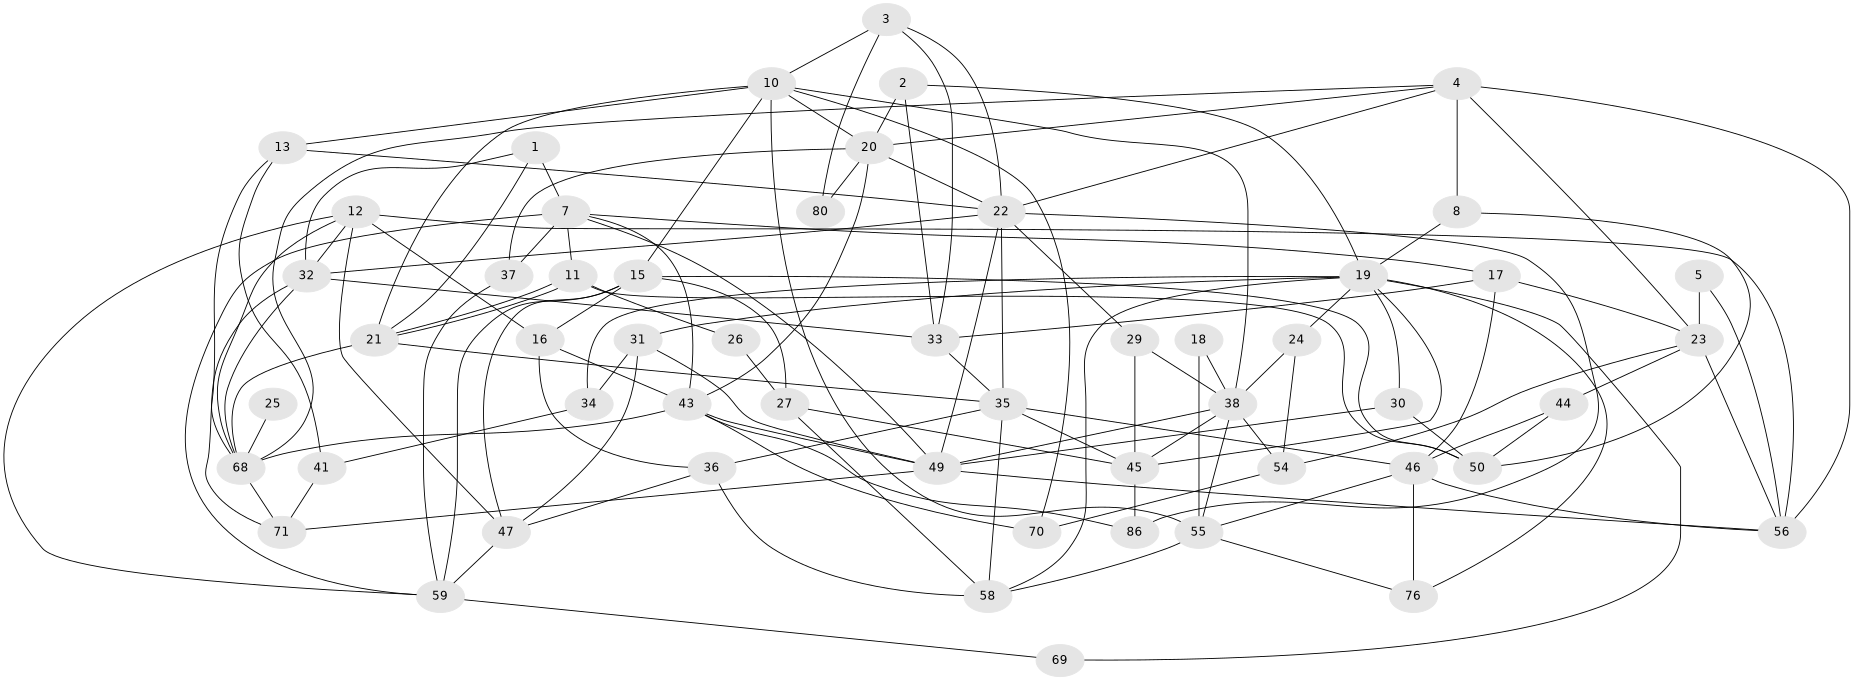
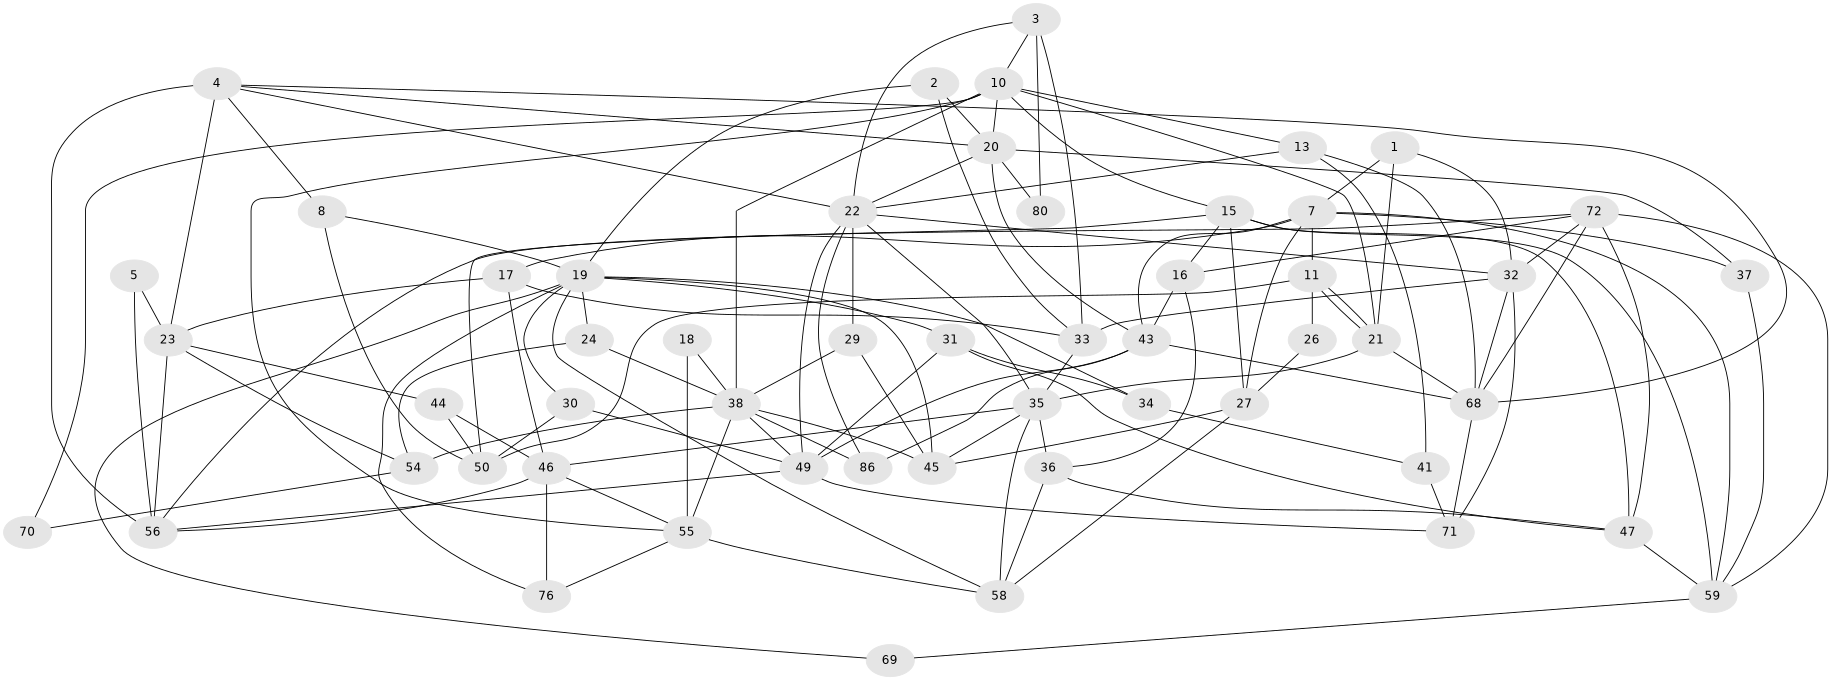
  graph {
    fontname="DejaVu Sans"
    node [color=gray90 fontname="DejaVu Sans" style=filled]
    edge [fontname="DejaVu Sans"]
    7 [super="+79"]
    11 [super="+82"]
    17
    27 [super="+40"]
    37
    43 [super="+52"]
    59 [super="+64"]
    1
    21 [super="+65"]
    32 [super="+87"]
    68 [super="+76"]
    35 [super="+48"]
    33
    71
    19 [super="+39"]
    24
    30
    31 [super="+84"]
    34
    45 [super="+61"]
    58 [super="+75"]
    69
    n23 [label=76]
    2
    20 [super="+74"]
    22 [super="+85"]
    80
    3 [super="+9"]
    10 [super="+14"]
    13
    15 [super="+28"]
    38 [super="+42"]
    55 [super="+66"]
    70
    29
    49 [super="+57"]
    86
    4 [super="+67"]
    8
    23 [super="+53"]
    56 [super="+63"]
    50 [super="+81"]
    54 [super="+77"]
    44
    5
-   25
    26
    46 [super="+83"]
    41
    16 [super="+51"]
    47 [super="+78"]
-   12 [super="+73"]
+   12 [super="+73" label=72]
    36
    18 [super="+60"]
    7 -- 11
    7 -- 17
-   7 -- 49
+   7 -- 27
    7 -- 37
    7 -- 43
    7 -- 59
    11 -- 21
    11 -- 21
    11 -- 50
    11 -- 26
    17 -- 33
    17 -- 23
    17 -- 46
    27 -- 45
    27 -- 58
    37 -- 59
    43 -- 68
-   43 -- 70
    43 -- 49
    43 -- 86
    59 -- 69
    1 -- 7 [weight=2]
    1 -- 21
    1 -- 32
    21 -- 68
    21 -- 35
    32 -- 68
    32 -- 33
    32 -- 71
    68 -- 71
    35 -- 45
    35 -- 58 [weight=2]
    35 -- 46
    35 -- 36
    33 -- 35
    19 -- 24
    19 -- 30
    19 -- 31
    19 -- 34
    19 -- 45
    19 -- 58
    19 -- 69
    19 -- n23
    24 -- 38
    24 -- 54
    30 -- 49
    30 -- 50
    31 -- 34
    31 -- 49
    31 -- 47
    34 -- 41
-   45 -- 86
+   38 -- 86
    2 -- 33
    2 -- 19
    2 -- 20
    20 -- 37
    20 -- 43
    20 -- 22
    20 -- 80 [weight=2]
    22 -- 32
    22 -- 35
    22 -- 29
    22 -- 49
    22 -- 86
    3 -- 33
    3 -- 22
    3 -- 80
    3 -- 10
    10 -- 21
    10 -- 20
    10 -- 13
    10 -- 15
    10 -- 38 [weight=2]
    10 -- 55
    10 -- 70
    13 -- 68
    13 -- 22
    13 -- 41
    15 -- 27 [weight=2]
    15 -- 59
    15 -- 50
    15 -- 16
    15 -- 47
    38 -- 45
    38 -- 55
    38 -- 49
    38 -- 54
    55 -- 58
    55 -- n23
    29 -- 45
    29 -- 38
    49 -- 71
    49 -- 56
    4 -- 68
    4 -- 20
    4 -- 22
    4 -- 8
    4 -- 23
    4 -- 56 [weight=2]
    8 -- 19
    8 -- 50
    23 -- 56
    23 -- 54
    23 -- 44
    54 -- 70
    44 -- 50
    44 -- 46
    5 -- 23
    5 -- 56
-   25 -- 68
    26 -- 27
    46 -- n23
    46 -- 55
    46 -- 56
    41 -- 71
    16 -- 43
    16 -- 36
    47 -- 59
    12 -- 59
    12 -- 32
    12 -- 68
    12 -- 56
    12 -- 16
    12 -- 47
    36 -- 58
    36 -- 47
    18 -- 38
    18 -- 55 [weight=3]
  }
